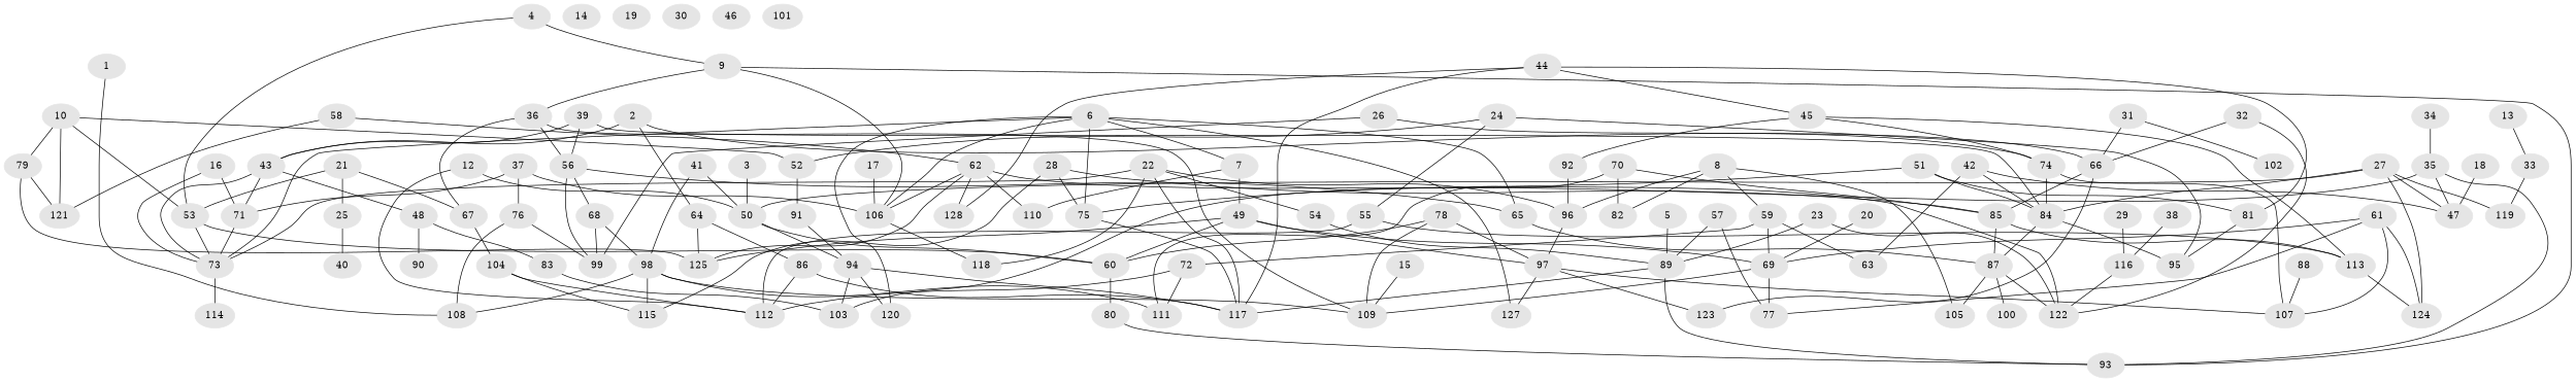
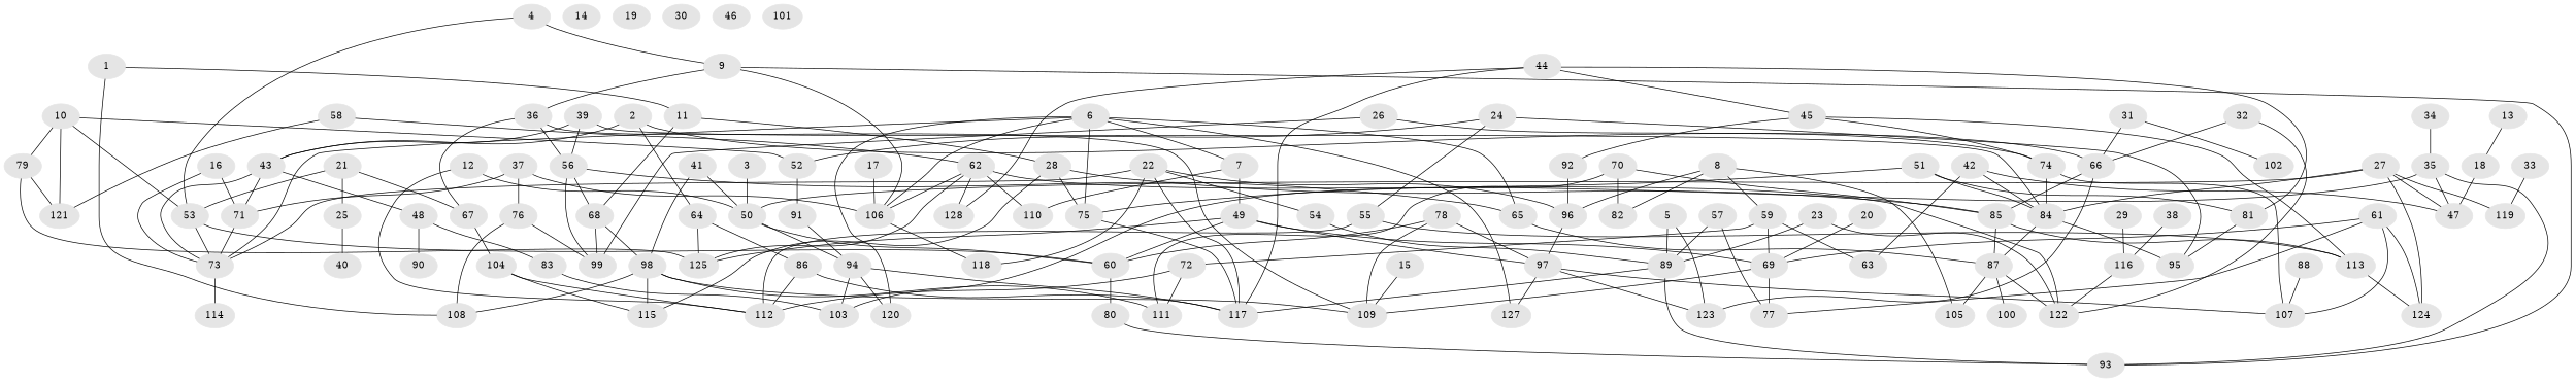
  graph {
    node [color=gray90 style=filled]
    1
+   11
    108
    28
    68
    70
    82
    85
    111
    2
    43
    64
    74
    73
    71
    48
    125
    86
    84
    107
    3
    50
    60
    94
    4
    9
    53
    106
    36
    93
    5
    89
    123
    117
    6
    7
    65
    75
    120
    127
    49
    110
    87
    114
    118
    69
    97
    8
    59
    96
    105
    63
    72
    109
    67
    56
    10
    52
    79
    121
    91
    115
    99
    98
    12
    112
    13
    18
    47
    14
    15
    16
    17
    19
    20
    77
    21
    25
    40
    104
    22
    54
    23
    122
    24
    55
    95
    113
    26
    66
    27
    119
    124
    29
    116
    30
    31
    102
    32
    33
    34
    35
    103
    37
    76
    38
    39
    41
    42
    83
    90
    44
    45
    81
    128
    92
    46
    80
    51
    57
    58
    62
    61
    100
    78
    88
    101
+   1 -- 11
    1 -- 108
+   11 -- 28
+   11 -- 68
    28 -- 85
    28 -- 75
    28 -- 115
    68 -- 99
    68 -- 98
    70 -- 82
    70 -- 85
    70 -- 111
    85 -- 87
    85 -- 113
    2 -- 43
    2 -- 64
    2 -- 74
    43 -- 73
    43 -- 71
    43 -- 48
    64 -- 125
    64 -- 86
    74 -- 84
    74 -- 107
    73 -- 114
    71 -- 73
    48 -- 83
    48 -- 90
    86 -- 117
    86 -- 112
    84 -- 87
    84 -- 95
    3 -- 50
    50 -- 60
    50 -- 94
    60 -- 80
    94 -- 117
    94 -- 120
    94 -- 103
    4 -- 9
    4 -- 53
    9 -- 106
    9 -- 36
    9 -- 93
    53 -- 73
    53 -- 60
    106 -- 118
    36 -- 109
    36 -- 67
    36 -- 56
    5 -- 89
+   5 -- 123
    89 -- 93
    89 -- 117
    6 -- 73
    6 -- 106
    6 -- 7
    6 -- 65
    6 -- 75
    6 -- 120
    6 -- 127
    7 -- 49
    7 -- 110
    65 -- 87
    75 -- 117
    49 -- 125
    49 -- 60
    49 -- 69
    49 -- 97
    87 -- 105
    87 -- 122
    87 -- 100
    69 -- 109
    69 -- 77
    97 -- 107
    97 -- 123
    97 -- 127
    8 -- 82
    8 -- 59
    8 -- 96
    8 -- 105
    59 -- 69
    59 -- 63
    59 -- 72
    96 -- 97
    72 -- 111
    72 -- 112
    67 -- 104
    56 -- 68
    56 -- 65
    56 -- 99
    10 -- 53
    10 -- 52
    10 -- 79
    10 -- 121
    52 -- 91
    79 -- 125
    79 -- 121
    91 -- 94
    98 -- 108
    98 -- 111
    98 -- 109
    98 -- 115
    12 -- 50
    12 -- 112
-   13 -- 33
+   13 -- 18
    18 -- 47
    15 -- 109
    16 -- 73
    16 -- 71
    17 -- 106
    20 -- 69
    21 -- 53
    21 -- 67
    21 -- 25
    25 -- 40
    104 -- 115
    104 -- 112
    22 -- 73
    22 -- 117
    22 -- 118
    22 -- 96
    22 -- 54
    54 -- 89
    23 -- 89
    23 -- 122
    24 -- 52
    24 -- 55
    24 -- 95
    55 -- 112
    55 -- 113
    113 -- 124
    26 -- 99
    26 -- 66
    66 -- 85
    66 -- 123
    27 -- 84
    27 -- 50
    27 -- 47
    27 -- 119
    27 -- 124
    29 -- 116
    116 -- 122
    31 -- 66
    31 -- 102
    32 -- 122
    32 -- 66
    33 -- 119
    34 -- 35
    35 -- 93
    35 -- 47
    35 -- 103
    37 -- 71
    37 -- 106
    37 -- 76
    76 -- 108
    76 -- 99
    38 -- 116
    39 -- 43
    39 -- 84
    39 -- 56
    41 -- 50
    41 -- 98
    42 -- 84
    42 -- 63
    42 -- 47
    83 -- 103
    44 -- 117
    44 -- 45
    44 -- 81
    44 -- 128
    45 -- 74
    45 -- 113
    45 -- 92
    81 -- 95
    92 -- 96
    80 -- 93
    51 -- 84
    51 -- 75
    51 -- 81
    57 -- 89
    57 -- 77
    58 -- 121
    58 -- 62
    62 -- 125
    62 -- 106
    62 -- 110
    62 -- 122
    62 -- 128
    61 -- 107
    61 -- 69
    61 -- 77
    61 -- 124
    78 -- 60
    78 -- 97
    78 -- 109
    88 -- 107
  }
